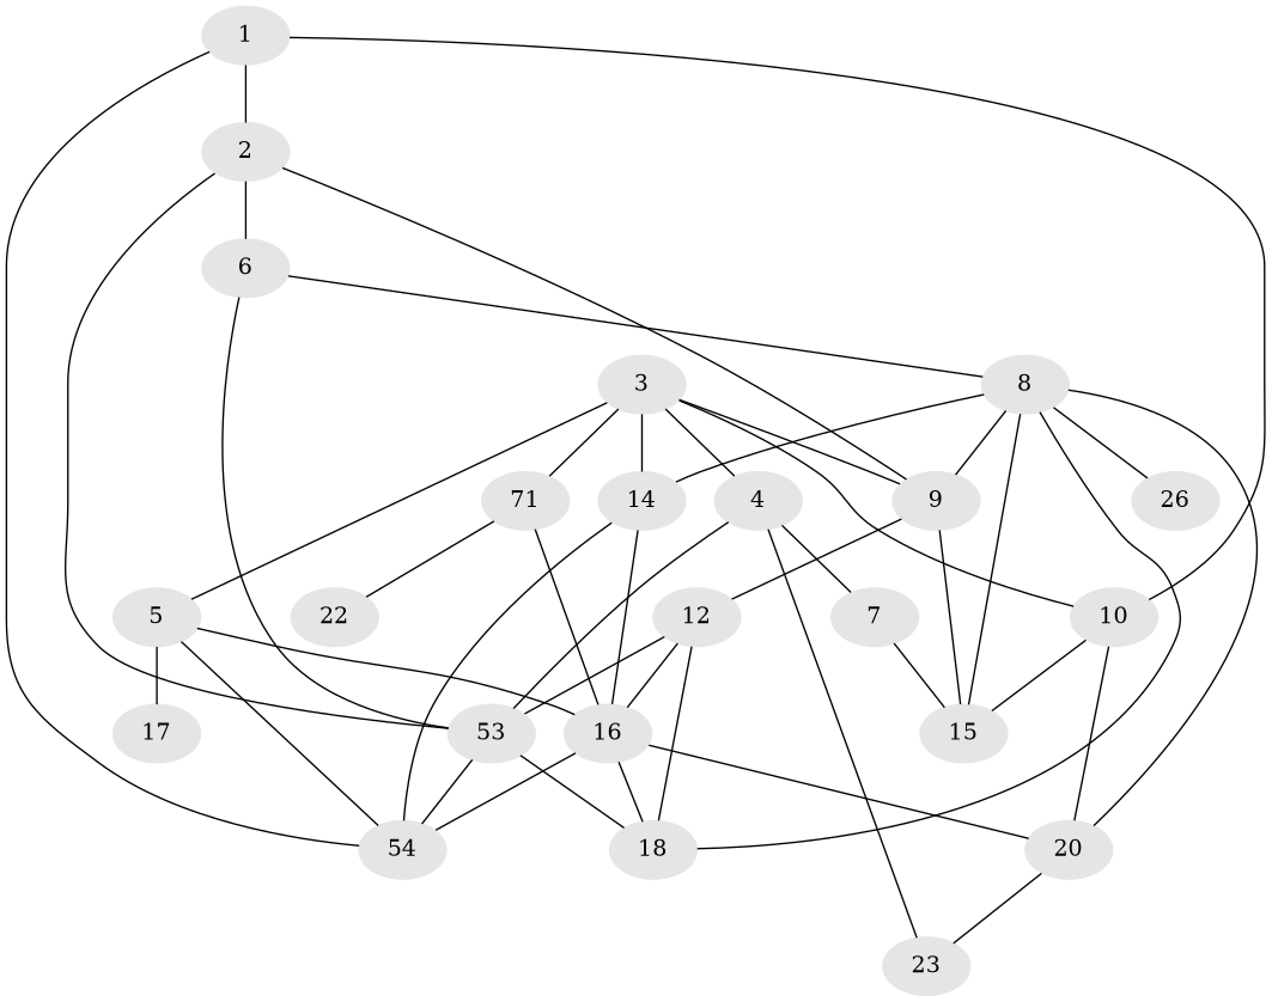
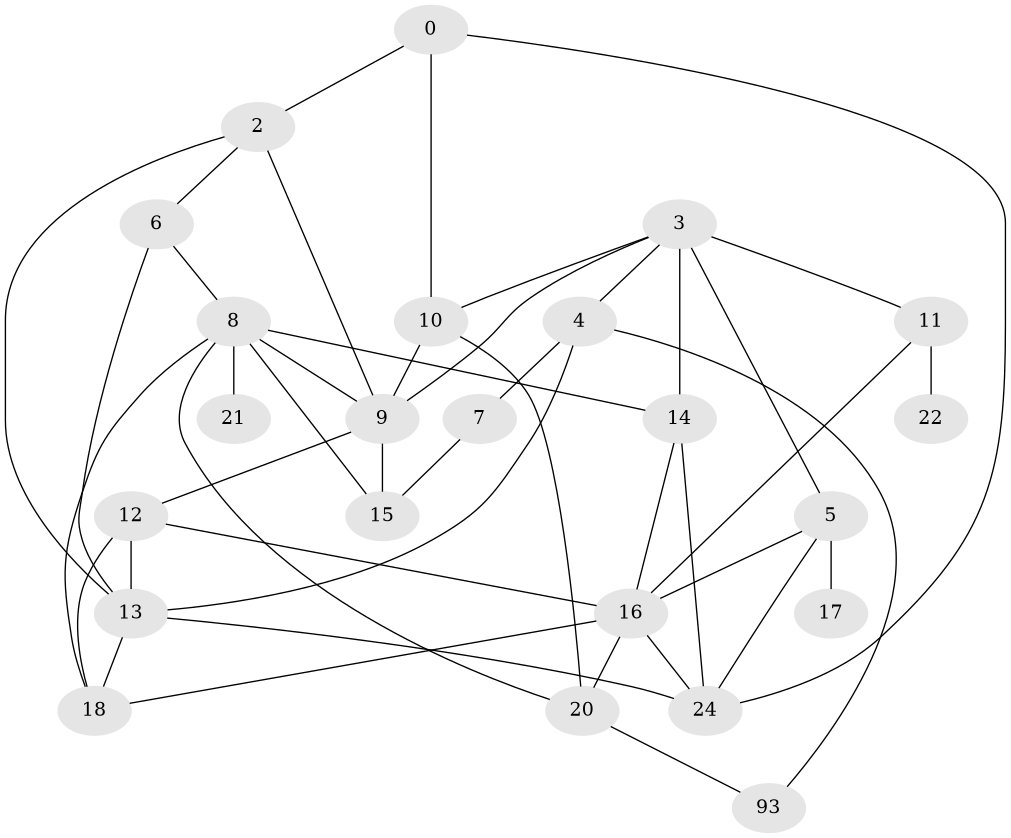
  graph {
    node [color=gray90 style=filled]
    edge [weight=1.0]
-   1
+   1 [label=0]
    2
    10
-   24 [label=54]
+   24
    6
    9
-   13 [label=53]
+   13
    3
    4
    5
-   11 [label=71]
+   11
    14
    15
    20
    8
    12
    18
    7
-   23
+   23 [label=93]
    16
    17
    22
-   21 [label=26]
+   21
    1 -- 2
    1 -- 10
    1 -- 24
    2 -- 6
    2 -- 9
    2 -- 13
-   10 -- 15
+   10 -- 9
    10 -- 20
    6 -- 13 [weight=2.0]
    6 -- 8
    9 -- 15 [weight=2.0]
    9 -- 12
    13 -- 24
    13 -- 18
    3 -- 10
    3 -- 9
    3 -- 4
    3 -- 5
    3 -- 11 [weight=2.0]
    3 -- 14
    4 -- 13
    4 -- 7 [weight=2.0]
    4 -- 23
    5 -- 24
    5 -- 16
    5 -- 17 [weight=2.0]
    11 -- 16
    11 -- 22
    14 -- 24
    14 -- 16
    20 -- 23
    8 -- 9
    8 -- 14 [weight=2.0]
    8 -- 15
    8 -- 20
    8 -- 18
    8 -- 21 [weight=2.0]
    12 -- 13
    12 -- 18
    12 -- 16
    7 -- 15
    16 -- 24
    16 -- 20
    16 -- 18
  }
